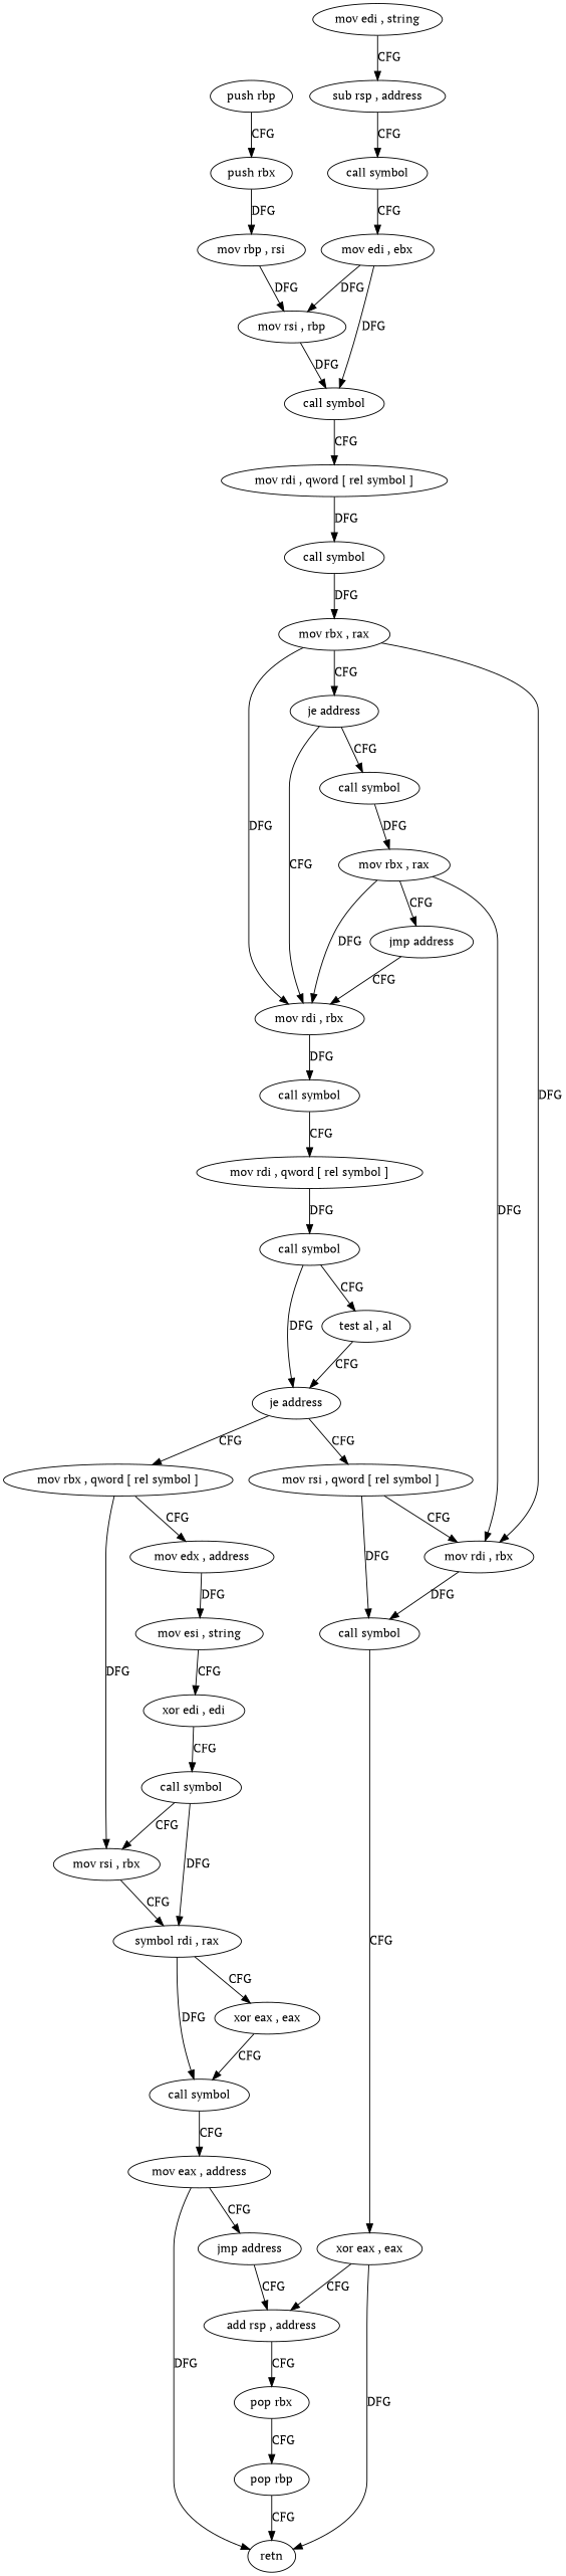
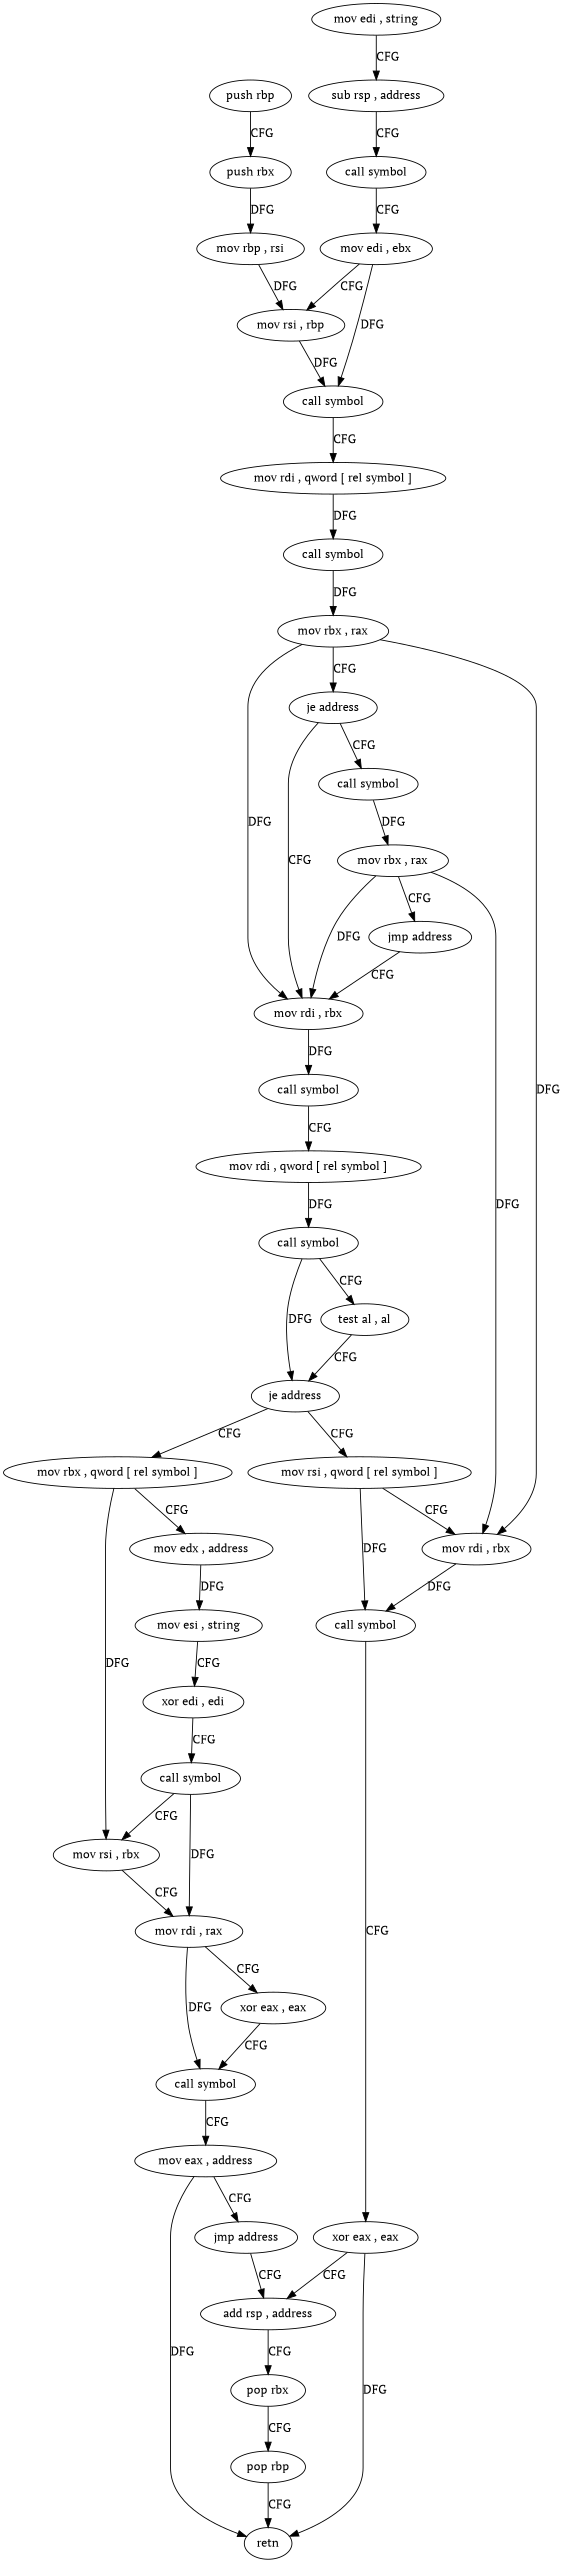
  digraph {
    fontname="PT Serif"
    node [fontname="PT Serif"]
    edge [fontname="PT Serif"]
    n1 [label="push rbp"]
    n2 [label="push rbx"]
    n3 [label="mov rbp , rsi"]
    n4 [label="mov rsi , rbp"]
    n5 [label="call symbol"]
    n6 [label="mov edi , string"]
    n7 [label="sub rsp , address"]
    n8 [label="mov edi , ebx"]
    n9 [label="call symbol"]
    n10 [label="mov rdi , qword [ rel symbol ]"]
    n11 [label="call symbol"]
    n12 [label="mov rbx , rax"]
    n13 [label="je address"]
    n14 [label="mov rdi , rbx"]
    n15 [label="mov rdi , rbx"]
    n16 [label="call symbol"]
    n17 [label="call symbol"]
    n18 [label="call symbol"]
    n19 [label="mov rbx , rax"]
    n20 [label="jmp address"]
    n21 [label="mov rdi , qword [ rel symbol ]"]
    n22 [label="call symbol"]
    n23 [label="test al , al"]
    n24 [label="je address"]
    n25 [label="mov rbx , qword [ rel symbol ]"]
    n26 [label="mov rsi , qword [ rel symbol ]"]
    n27 [label="mov edx , address"]
    n28 [label="mov rsi , rbx"]
    n29 [label="mov esi , string"]
-   n30 [label="symbol rdi , rax"]
+   n30 [label="mov rdi , rax"]
    n31 [label="xor eax , eax"]
    n32 [label="xor edi , edi"]
    n33 [label="call symbol"]
    n34 [label="xor eax , eax"]
    n35 [label="call symbol"]
    n36 [label="mov eax , address"]
    n37 [label="jmp address"]
    n38 [label=retn]
    n39 [label="add rsp , address"]
    n40 [label="pop rbx"]
    n41 [label="pop rbp"]
    n1 -> n2 [label=CFG]
    n2 -> n3 [label=DFG]
    n3 -> n4 [label=DFG]
    n4 -> n5 [label=DFG]
    n5 -> n10 [label=CFG]
    n6 -> n7 [label=CFG]
    n7 -> n9 [label=CFG]
-   n8 -> n4 [label=DFG]
+   n8 -> n4 [label=CFG]
    n8 -> n5 [label=DFG]
    n9 -> n8 [label=CFG]
    n10 -> n11 [label=DFG]
    n11 -> n12 [label=DFG]
    n12 -> n13 [label=CFG]
    n12 -> n14 [label=DFG]
    n12 -> n15 [label=DFG]
    n13 -> n14 [label=CFG]
    n13 -> n16 [label=CFG]
    n14 -> n17 [label=DFG]
    n15 -> n18 [label=DFG]
    n16 -> n19 [label=DFG]
    n17 -> n21 [label=CFG]
    n18 -> n31 [label=CFG]
    n19 -> n14 [label=DFG]
    n19 -> n15 [label=DFG]
    n19 -> n20 [label=CFG]
    n20 -> n14 [label=CFG]
    n21 -> n22 [label=DFG]
    n22 -> n23 [label=CFG]
    n22 -> n24 [label=DFG]
    n23 -> n24 [label=CFG]
    n24 -> n25 [label=CFG]
    n24 -> n26 [label=CFG]
    n25 -> n27 [label=CFG]
    n25 -> n28 [label=DFG]
    n26 -> n15 [label=CFG]
    n26 -> n18 [label=DFG]
    n27 -> n29 [label=DFG]
    n28 -> n30 [label=CFG]
    n29 -> n32 [label=CFG]
    n30 -> n34 [label=CFG]
    n30 -> n35 [label=DFG]
    n31 -> n38 [label=DFG]
    n31 -> n39 [label=CFG]
    n32 -> n33 [label=CFG]
    n33 -> n28 [label=CFG]
    n33 -> n30 [label=DFG]
    n34 -> n35 [label=CFG]
    n35 -> n36 [label=CFG]
    n36 -> n37 [label=CFG]
    n36 -> n38 [label=DFG]
    n37 -> n39 [label=CFG]
    n39 -> n40 [label=CFG]
    n40 -> n41 [label=CFG]
    n41 -> n38 [label=CFG]
  }
